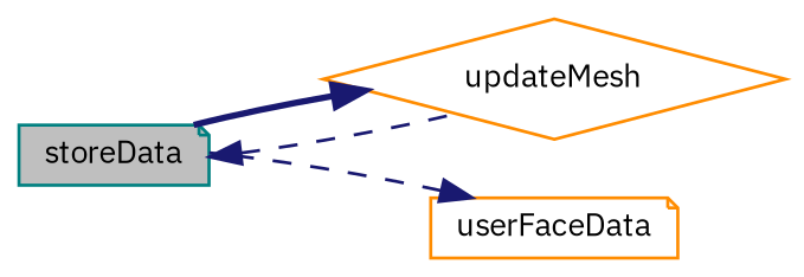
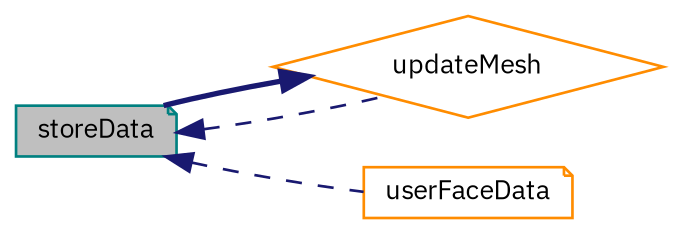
  digraph {
    fontname="IBM Plex Sans"
    rankdir=LR
    node [color=darkorange fontname="IBM Plex Sans" fontsize=10 shape=note]
    edge [color=midnightblue dir=back fontname="IBM Plex Sans" fontsize=10 labelfontname=Helvetica labelfontsize=10 style=dashed]
    n1 [color=teal fillcolor=grey75 fontcolor=black height=0.2 label=storeData style=filled width=0.4]
    n2 [height=0.2 label=updateMesh shape=diamond width=0.4]
    n3 [height=0.2 label=userFaceData width=0.4]
    n1 -> n2
-   n3 -> n1
+   n1 -> n3
    n2 -> n1 [style=bold]
  }
